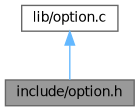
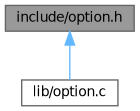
  digraph {
    node [fontname=Helvetica fontsize=10 shape=box style=filled]
    n1 [color=gray40 fillcolor=grey60 fontcolor=black height=0.2 label="include/option.h" width=0.4]
    n2 [color=grey40 fillcolor=white height=0.2 label="lib/option.c" width=0.4]
-   n2 -> n1 [color=steelblue1 dir=back fontname=Helvetica fontsize=10 labelfontname=Helvetica labelfontsize=10 style=solid]
+   n1 -> n2 [color=steelblue1 dir=back fontname=Helvetica fontsize=10 labelfontname=Helvetica labelfontsize=10 style=solid]
  }
